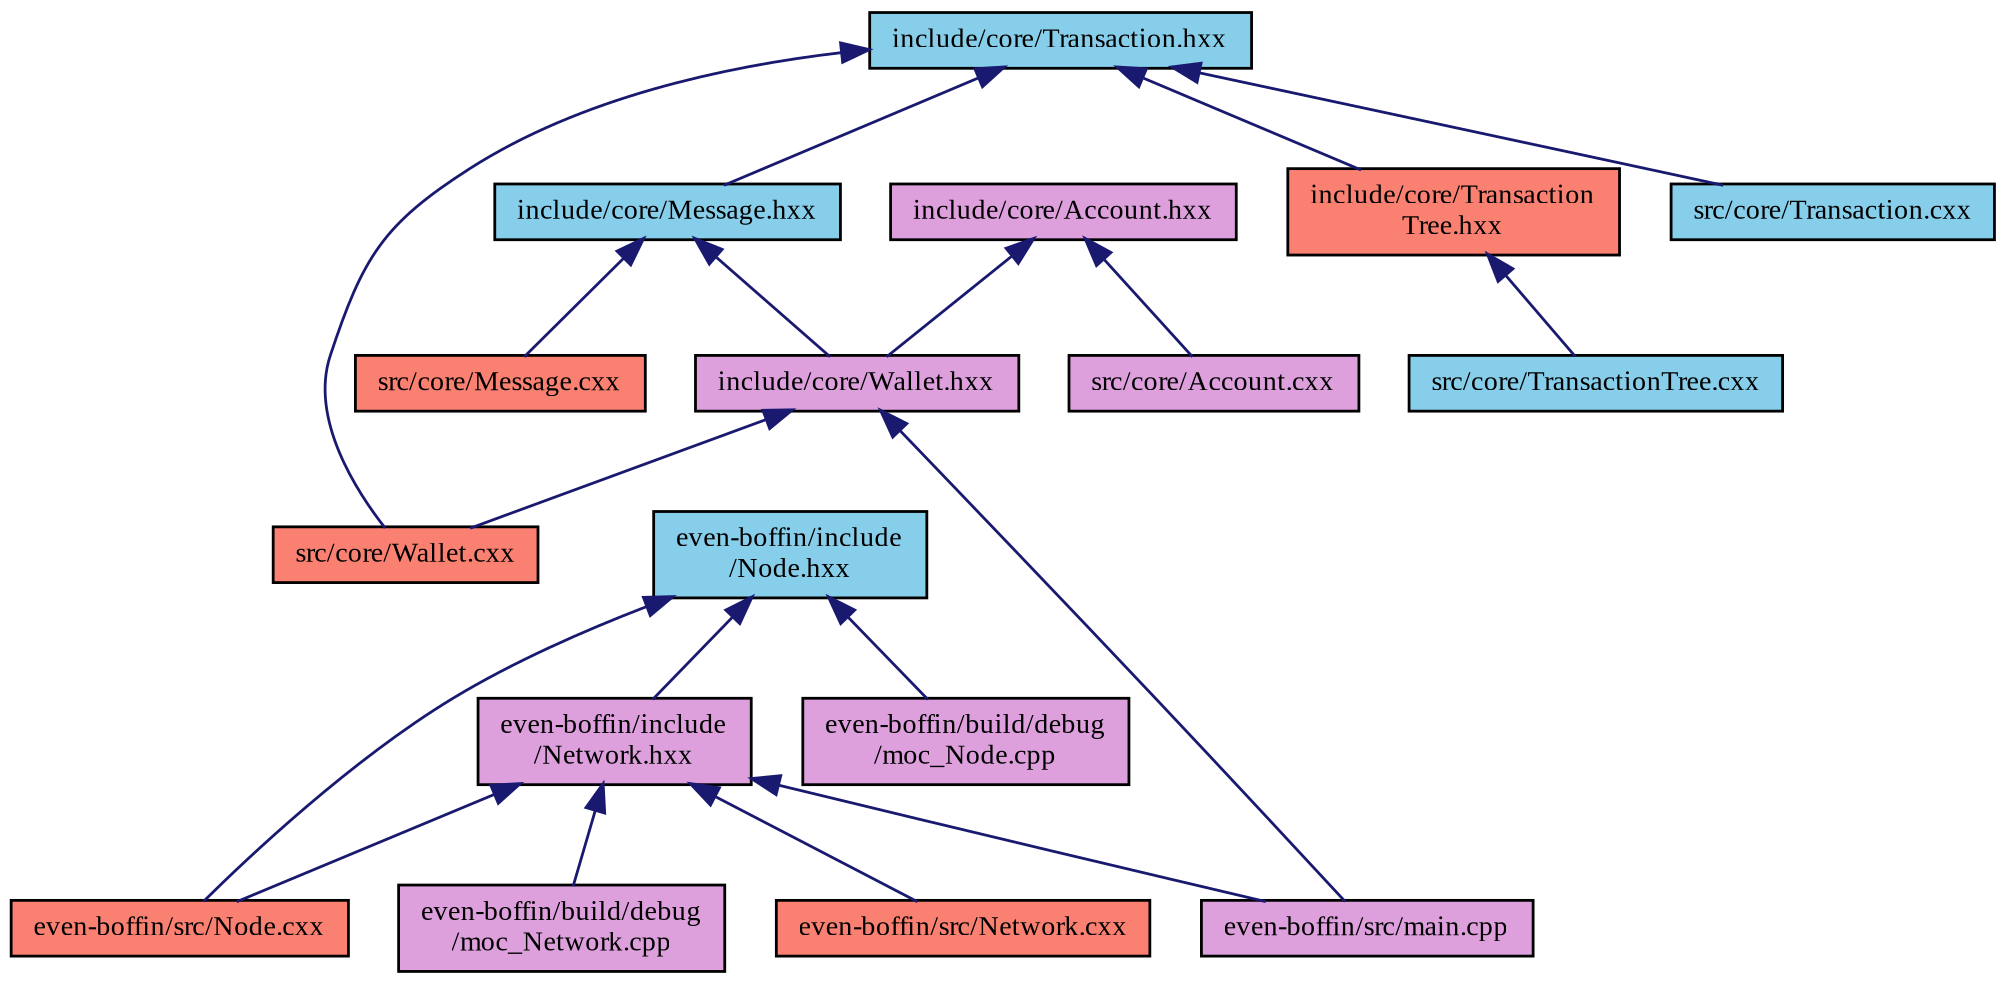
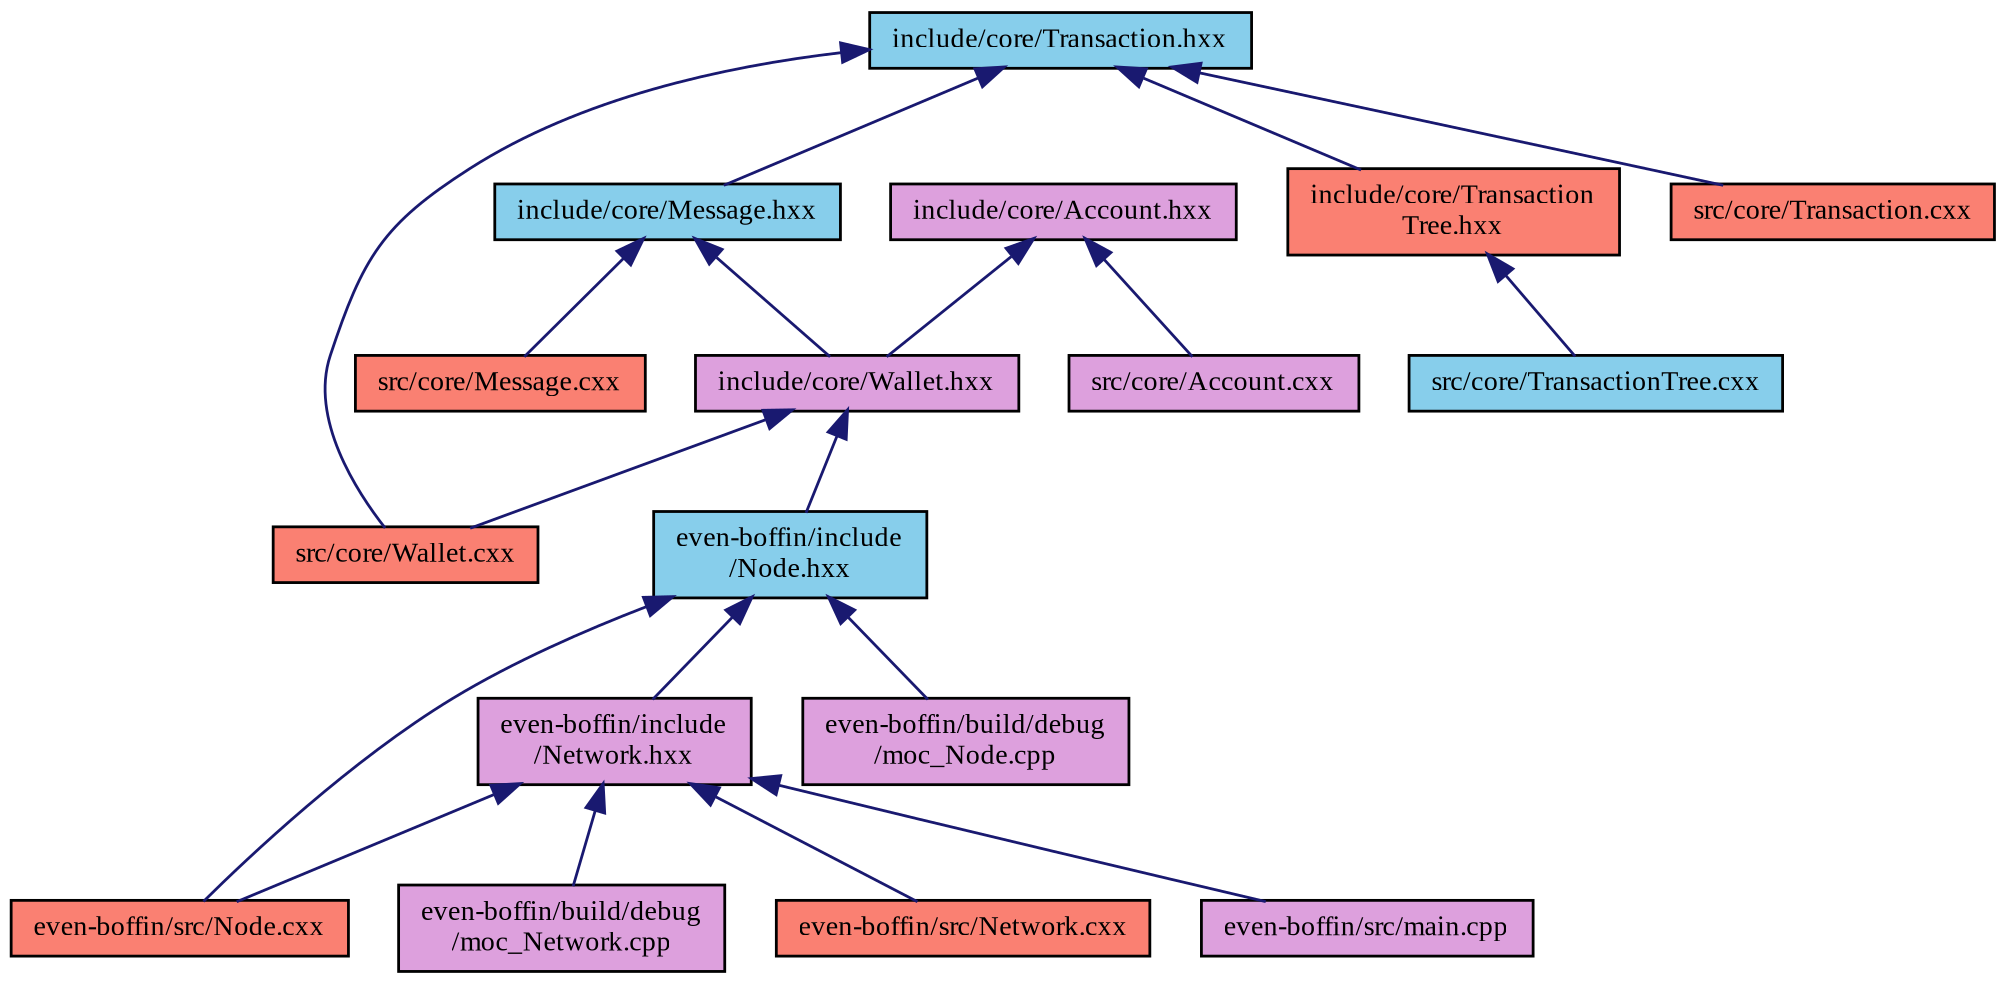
  digraph {
    fontname="Liberation Serif"
    node [color=black fillcolor=plum fontname="Liberation Serif" fontsize=10 shape=record style=filled]
    edge [color=midnightblue dir=back fontname="Liberation Serif" fontsize=10 labelfontname=Helvetica labelfontsize=10 style=solid]
    n1 [fillcolor=skyblue fontcolor=black height=0.2 label="include/core/Transaction.hxx" width=0.4]
    n2 [fillcolor=salmon height=0.2 label="src/core/Wallet.cxx" width=0.4]
    n3 [fillcolor=skyblue height=0.2 label="include/core/Message.hxx" width=0.4]
    n4 [fillcolor=salmon height=0.2 label="include/core/Transaction\lTree.hxx" width=0.4]
-   n5 [fillcolor=skyblue height=0.2 label="src/core/Transaction.cxx" width=0.4]
+   n5 [fillcolor=salmon height=0.2 label="src/core/Transaction.cxx" width=0.4]
    n6 [height=0.2 label="include/core/Account.hxx" width=0.4]
    n7 [height=0.2 label="include/core/Wallet.hxx" width=0.4]
    n8 [height=0.2 label="src/core/Account.cxx" width=0.4]
    n9 [fillcolor=salmon height=0.2 label="src/core/Message.cxx" width=0.4]
    n10 [fillcolor=skyblue height=0.2 label="src/core/TransactionTree.cxx" width=0.4]
    n11 [fillcolor=skyblue height=0.2 label="even-boffin/include\l/Node.hxx" width=0.4]
    n12 [height=0.2 label="even-boffin/include\l/Network.hxx" width=0.4]
    n13 [fillcolor=salmon height=0.2 label="even-boffin/src/Node.cxx" width=0.4]
    n14 [height=0.2 label="even-boffin/build/debug\l/moc_Node.cpp" width=0.4]
    n15 [height=0.2 label="even-boffin/build/debug\l/moc_Network.cpp" width=0.4]
    n16 [height=0.2 label="even-boffin/src/main.cpp" width=0.4]
    n17 [fillcolor=salmon height=0.2 label="even-boffin/src/Network.cxx" width=0.4]
    n1 -> n2
    n1 -> n3
    n1 -> n4
    n1 -> n5
    n3 -> n7
    n3 -> n9
    n4 -> n10
    n6 -> n7
    n6 -> n8
    n7 -> n2
-   n7 -> n16
+   n7 -> n11
    n11 -> n12
    n11 -> n13
    n11 -> n14
    n12 -> n13
    n12 -> n15
    n12 -> n16
    n12 -> n17
  }
